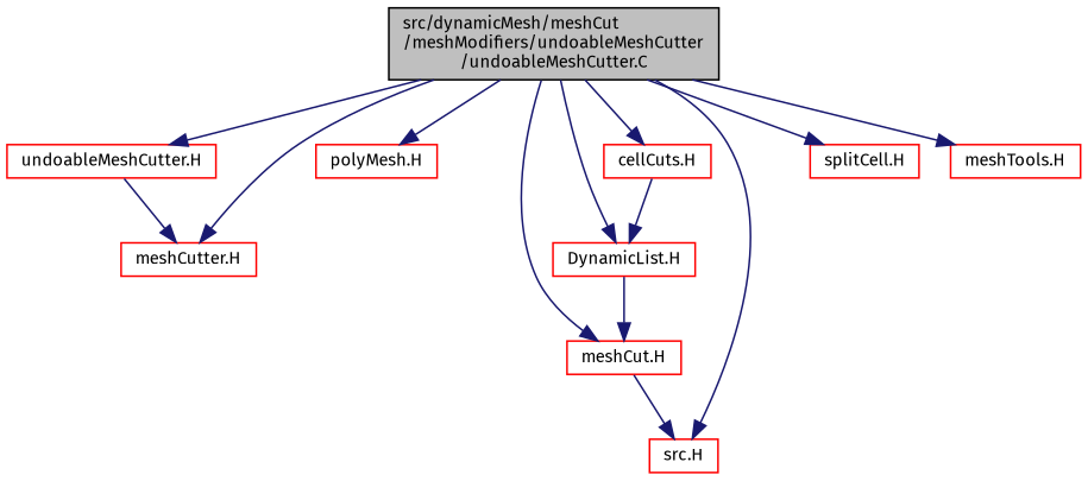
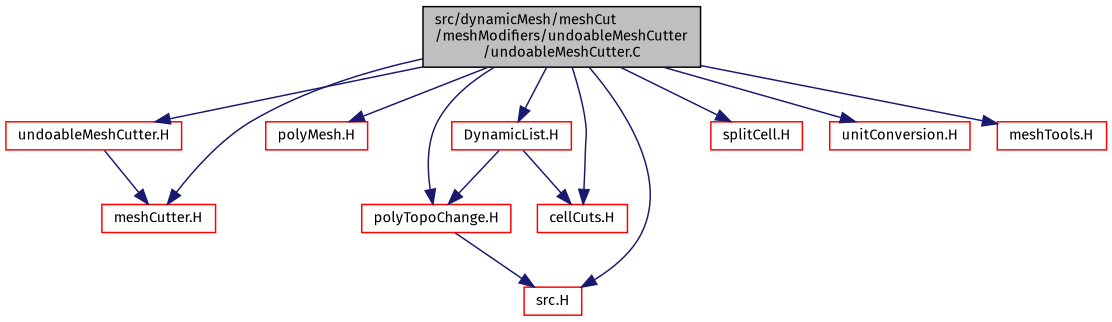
  digraph {
    fontname="Fira Sans"
    node [color=red fontname="Fira Sans" fontsize=10 shape=record]
    edge [color=midnightblue fontname="Fira Sans" fontsize=10 labelfontname=FreeSans labelfontsize=10 style=solid]
    n1 [color=black fillcolor=grey75 fontcolor=black height=0.2 label="src/dynamicMesh/meshCut\l/meshModifiers/undoableMeshCutter\l/undoableMeshCutter.C" style=filled width=0.4]
    n2 [height=0.2 label="undoableMeshCutter.H" width=0.4]
    n3 [height=0.2 label="meshCutter.H" width=0.4]
    n4 [height=0.2 label="polyMesh.H" width=0.4]
-   n5 [height=0.2 label="meshCut.H" width=0.4]
+   n5 [height=0.2 label="polyTopoChange.H" width=0.4]
    n6 [height=0.2 label="DynamicList.H" width=0.4]
    n7 [height=0.2 label="src.H" width=0.4]
    n8 [height=0.2 label="cellCuts.H" width=0.4]
    n9 [height=0.2 label="splitCell.H" width=0.4]
+   n10 [height=0.2 label="unitConversion.H" width=0.4]
    n11 [height=0.2 label="meshTools.H" width=0.4]
    n1 -> n2
    n1 -> n3
    n1 -> n4
    n1 -> n5
    n1 -> n6
    n1 -> n7
    n1 -> n8
    n1 -> n9
+   n1 -> n10
    n1 -> n11
    n2 -> n3
    n5 -> n7
    n6 -> n5
-   n8 -> n6
+   n6 -> n8
  }
